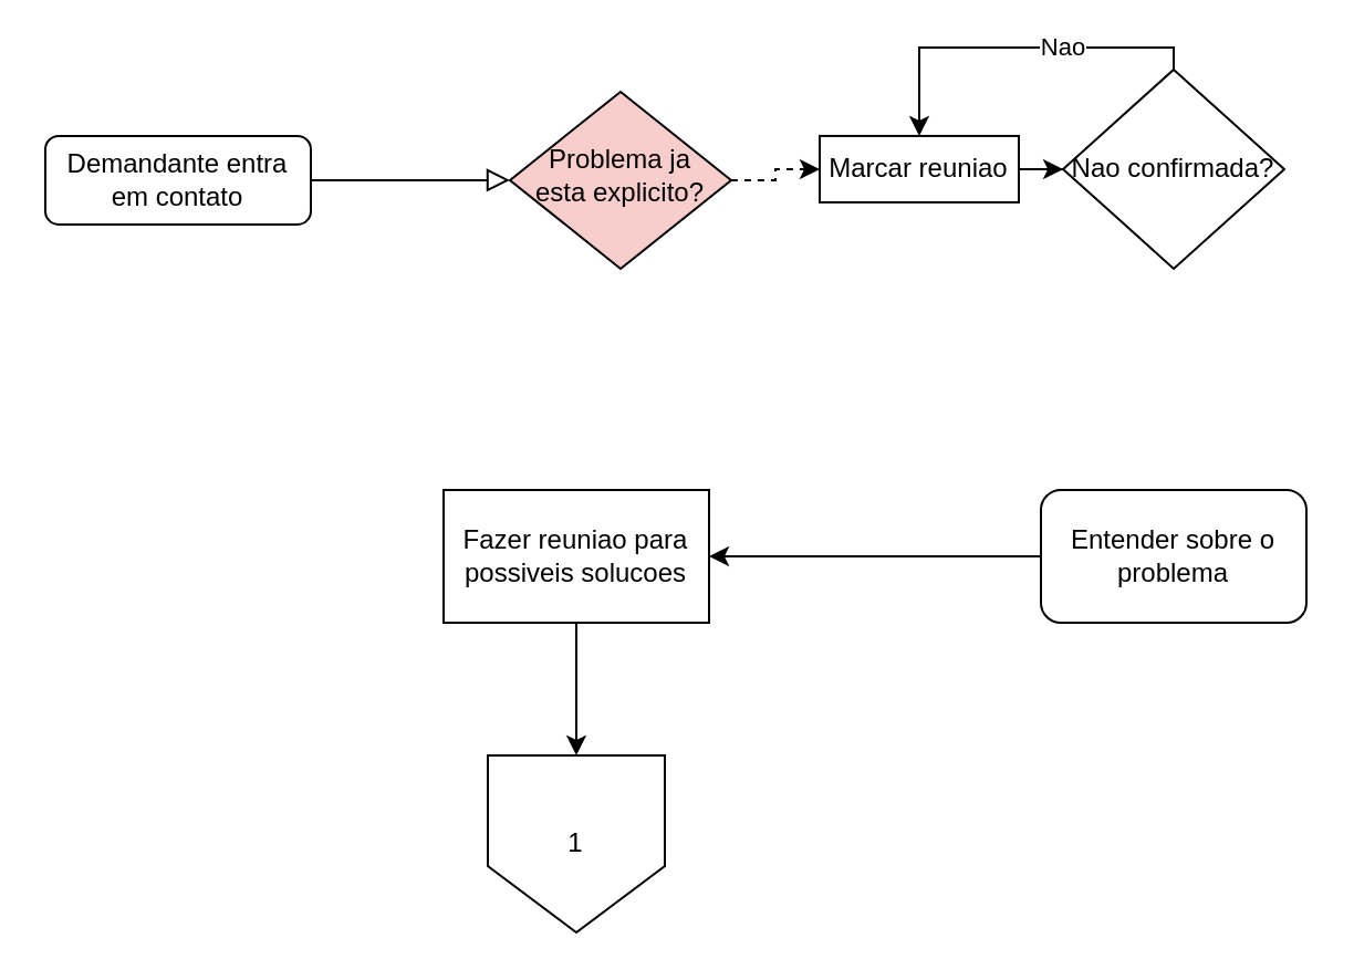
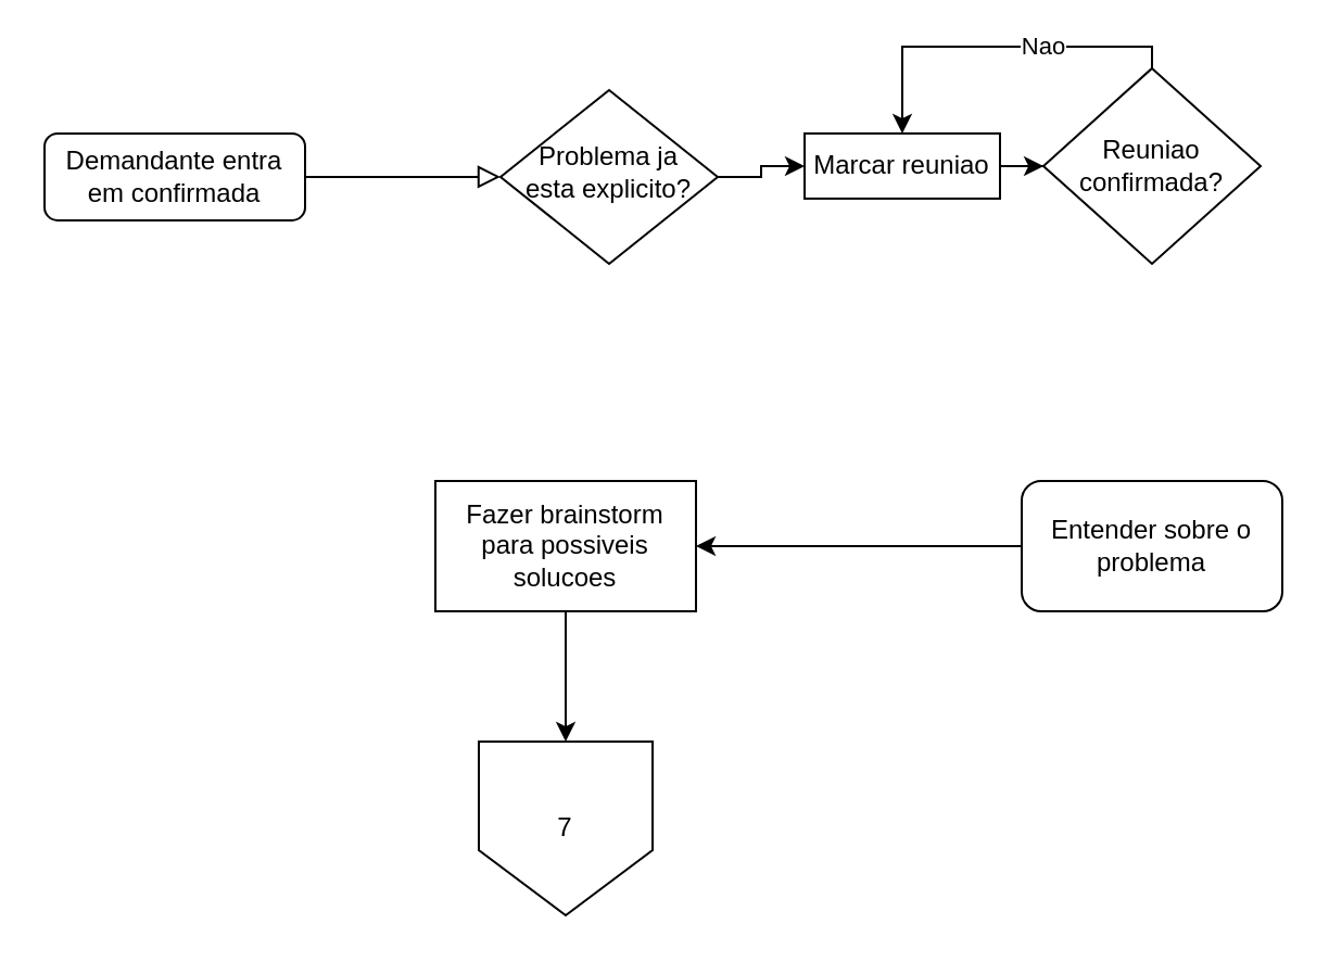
  <mxCell id="0" />
  <mxCell id="1" parent="0" />
  <mxCell id="2" value="" style="rounded=0;html=1;jettySize=auto;orthogonalLoop=1;fontSize=11;endArrow=block;endFill=0;endSize=8;strokeWidth=1;shadow=0;labelBackgroundColor=none;edgeStyle=orthogonalEdgeStyle;" parent="1" source="3" target="5" edge="1"><mxGeometry relative="1" as="geometry" /></mxCell>
- <mxCell id="3" value="Demandante entra em contato" style="rounded=1;whiteSpace=wrap;html=1;fontSize=12;glass=0;strokeWidth=1;shadow=0;" parent="1" vertex="1"><mxGeometry x="20" y="60.96" width="120" height="40" as="geometry" /></mxCell>
- <mxCell id="4" style="edgeStyle=orthogonalEdgeStyle;rounded=0;orthogonalLoop=1;jettySize=auto;html=1;dashed=1;" parent="1" source="5" target="11" edge="1"><mxGeometry relative="1" as="geometry" /></mxCell>
- <mxCell id="5" value="Problema ja esta explicito?" style="rhombus;whiteSpace=wrap;html=1;shadow=0;fontFamily=Helvetica;fontSize=12;align=center;strokeWidth=1;spacing=6;spacingTop=-4;fillColor=#f8cecc;" parent="1" vertex="1"><mxGeometry x="230" y="40.96" width="100" height="80" as="geometry" /></mxCell>
+ <mxCell id="3" value="Demandante entra em confirmada" style="rounded=1;whiteSpace=wrap;html=1;fontSize=12;glass=0;strokeWidth=1;shadow=0;" parent="1" vertex="1"><mxGeometry x="20" y="60.96" width="120" height="40" as="geometry" /></mxCell>
+ <mxCell id="4" style="edgeStyle=orthogonalEdgeStyle;rounded=0;orthogonalLoop=1;jettySize=auto;html=1;" parent="1" source="5" target="11" edge="1"><mxGeometry relative="1" as="geometry" /></mxCell>
+ <mxCell id="5" value="Problema ja esta explicito?" style="rhombus;whiteSpace=wrap;html=1;shadow=0;fontFamily=Helvetica;fontSize=12;align=center;strokeWidth=1;spacing=6;spacingTop=-4;" parent="1" vertex="1"><mxGeometry x="230" y="40.96" width="100" height="80" as="geometry" /></mxCell>
  <mxCell id="6" value="Nao" style="edgeStyle=orthogonalEdgeStyle;rounded=0;orthogonalLoop=1;jettySize=auto;html=1;entryX=0.5;entryY=0;entryDx=0;entryDy=0;" parent="1" source="7" target="11" edge="1"><mxGeometry x="-0.273" relative="1" as="geometry"><Array as="points"><mxPoint x="530" y="20.96" /><mxPoint x="415" y="20.96" /></Array><mxPoint as="offset" /></mxGeometry></mxCell>
- <mxCell id="7" value="Nao confirmada?" style="rhombus;whiteSpace=wrap;html=1;" parent="1" vertex="1"><mxGeometry x="480" y="30.96" width="100" height="90" as="geometry" /></mxCell>
+ <mxCell id="7" value="Reuniao confirmada?" style="rhombus;whiteSpace=wrap;html=1;" parent="1" vertex="1"><mxGeometry x="480" y="30.96" width="100" height="90" as="geometry" /></mxCell>
  <mxCell id="8" style="edgeStyle=orthogonalEdgeStyle;rounded=0;orthogonalLoop=1;jettySize=auto;html=1;entryX=1;entryY=0.5;entryDx=0;entryDy=0;" parent="1" source="9" target="13" edge="1"><mxGeometry relative="1" as="geometry" /></mxCell>
  <mxCell id="9" value="Entender sobre o problema" style="whiteSpace=wrap;html=1;rounded=1;" parent="1" vertex="1"><mxGeometry x="470" y="221" width="120" height="60" as="geometry" /></mxCell>
  <mxCell id="10" style="edgeStyle=orthogonalEdgeStyle;rounded=0;orthogonalLoop=1;jettySize=auto;html=1;" parent="1" source="11" target="7" edge="1"><mxGeometry relative="1" as="geometry" /></mxCell>
  <mxCell id="11" value="Marcar reuniao" style="rounded=0;whiteSpace=wrap;html=1;" parent="1" vertex="1"><mxGeometry x="370" y="60.96" width="90" height="30" as="geometry" /></mxCell>
  <mxCell id="12" value="" style="edgeStyle=orthogonalEdgeStyle;rounded=0;orthogonalLoop=1;jettySize=auto;html=1;" parent="1" source="13" edge="1"><mxGeometry relative="1" as="geometry"><mxPoint x="260" y="341" as="targetPoint" /></mxGeometry></mxCell>
- <mxCell id="13" value="Fazer reuniao para possiveis solucoes" style="rounded=0;whiteSpace=wrap;html=1;" parent="1" vertex="1"><mxGeometry x="200" y="221" width="120" height="60" as="geometry" /></mxCell>
- <mxCell id="14" value="1" style="shape=offPageConnector;whiteSpace=wrap;html=1;" vertex="1" parent="1"><mxGeometry x="220" y="341" width="80" height="80" as="geometry" /></mxCell>
+ <mxCell id="13" value="Fazer brainstorm para possiveis solucoes" style="rounded=0;whiteSpace=wrap;html=1;" parent="1" vertex="1"><mxGeometry x="200" y="221" width="120" height="60" as="geometry" /></mxCell>
+ <mxCell id="14" value="7" style="shape=offPageConnector;whiteSpace=wrap;html=1;" vertex="1" parent="1"><mxGeometry x="220" y="341" width="80" height="80" as="geometry" /></mxCell>
